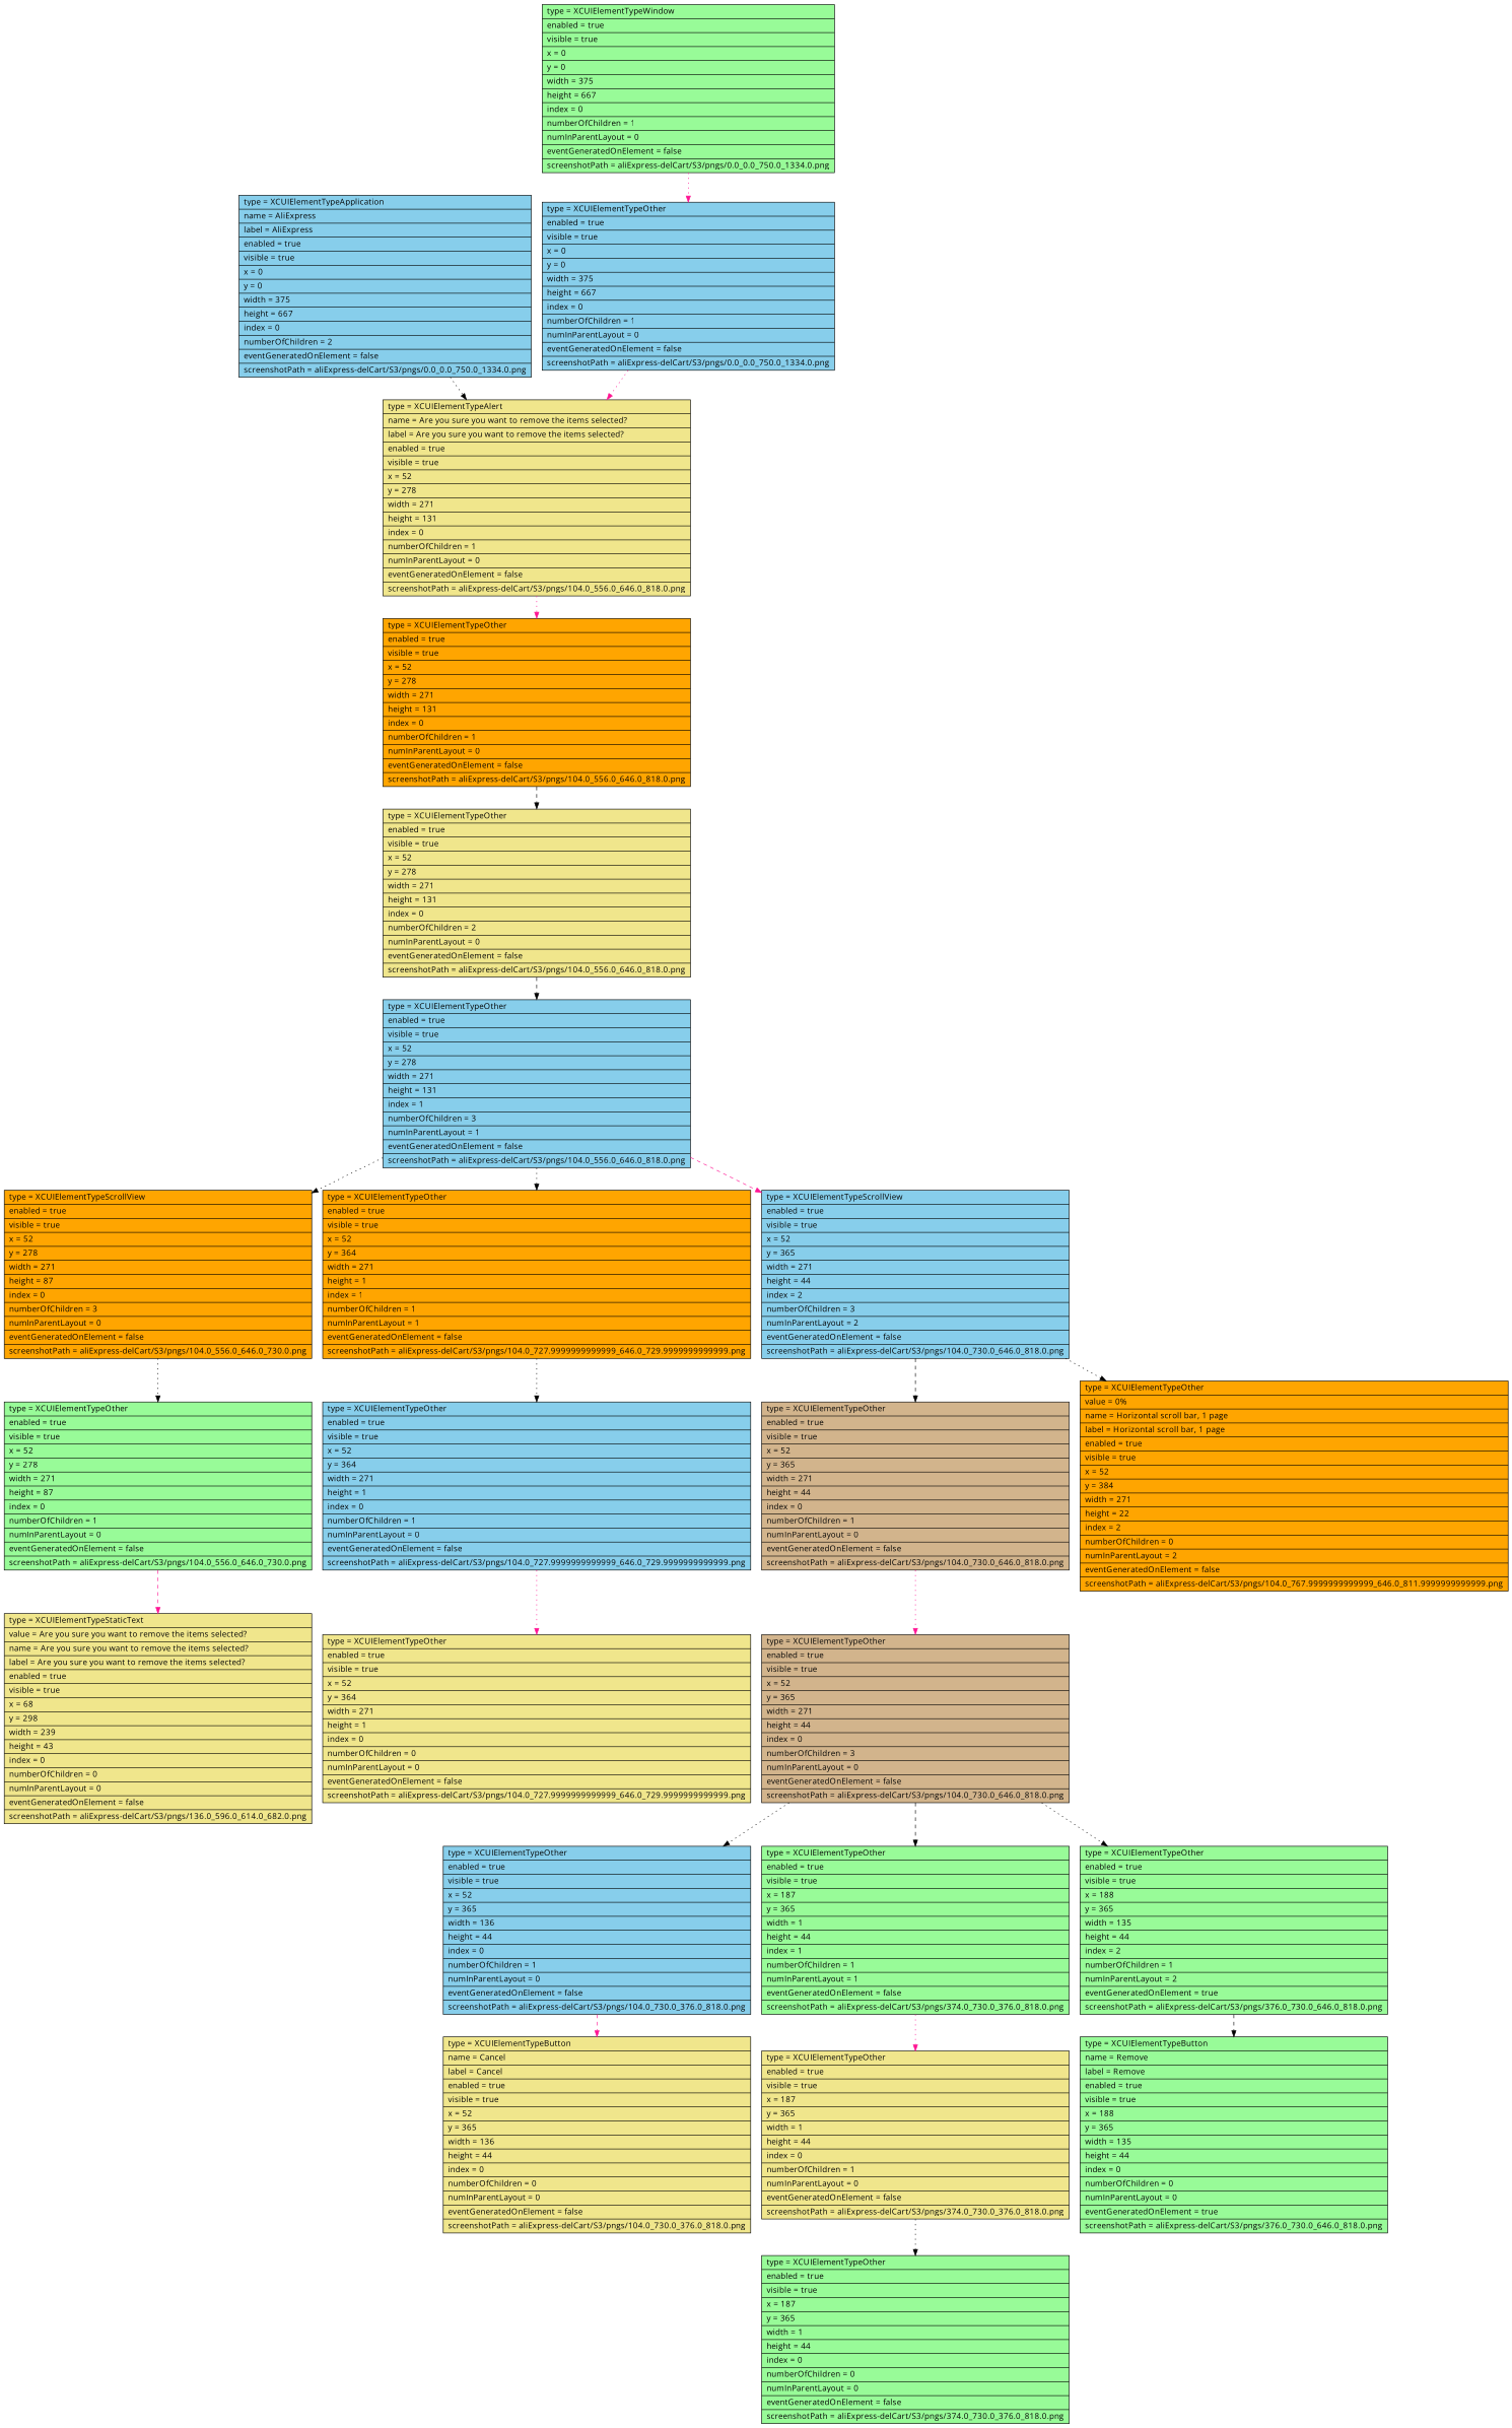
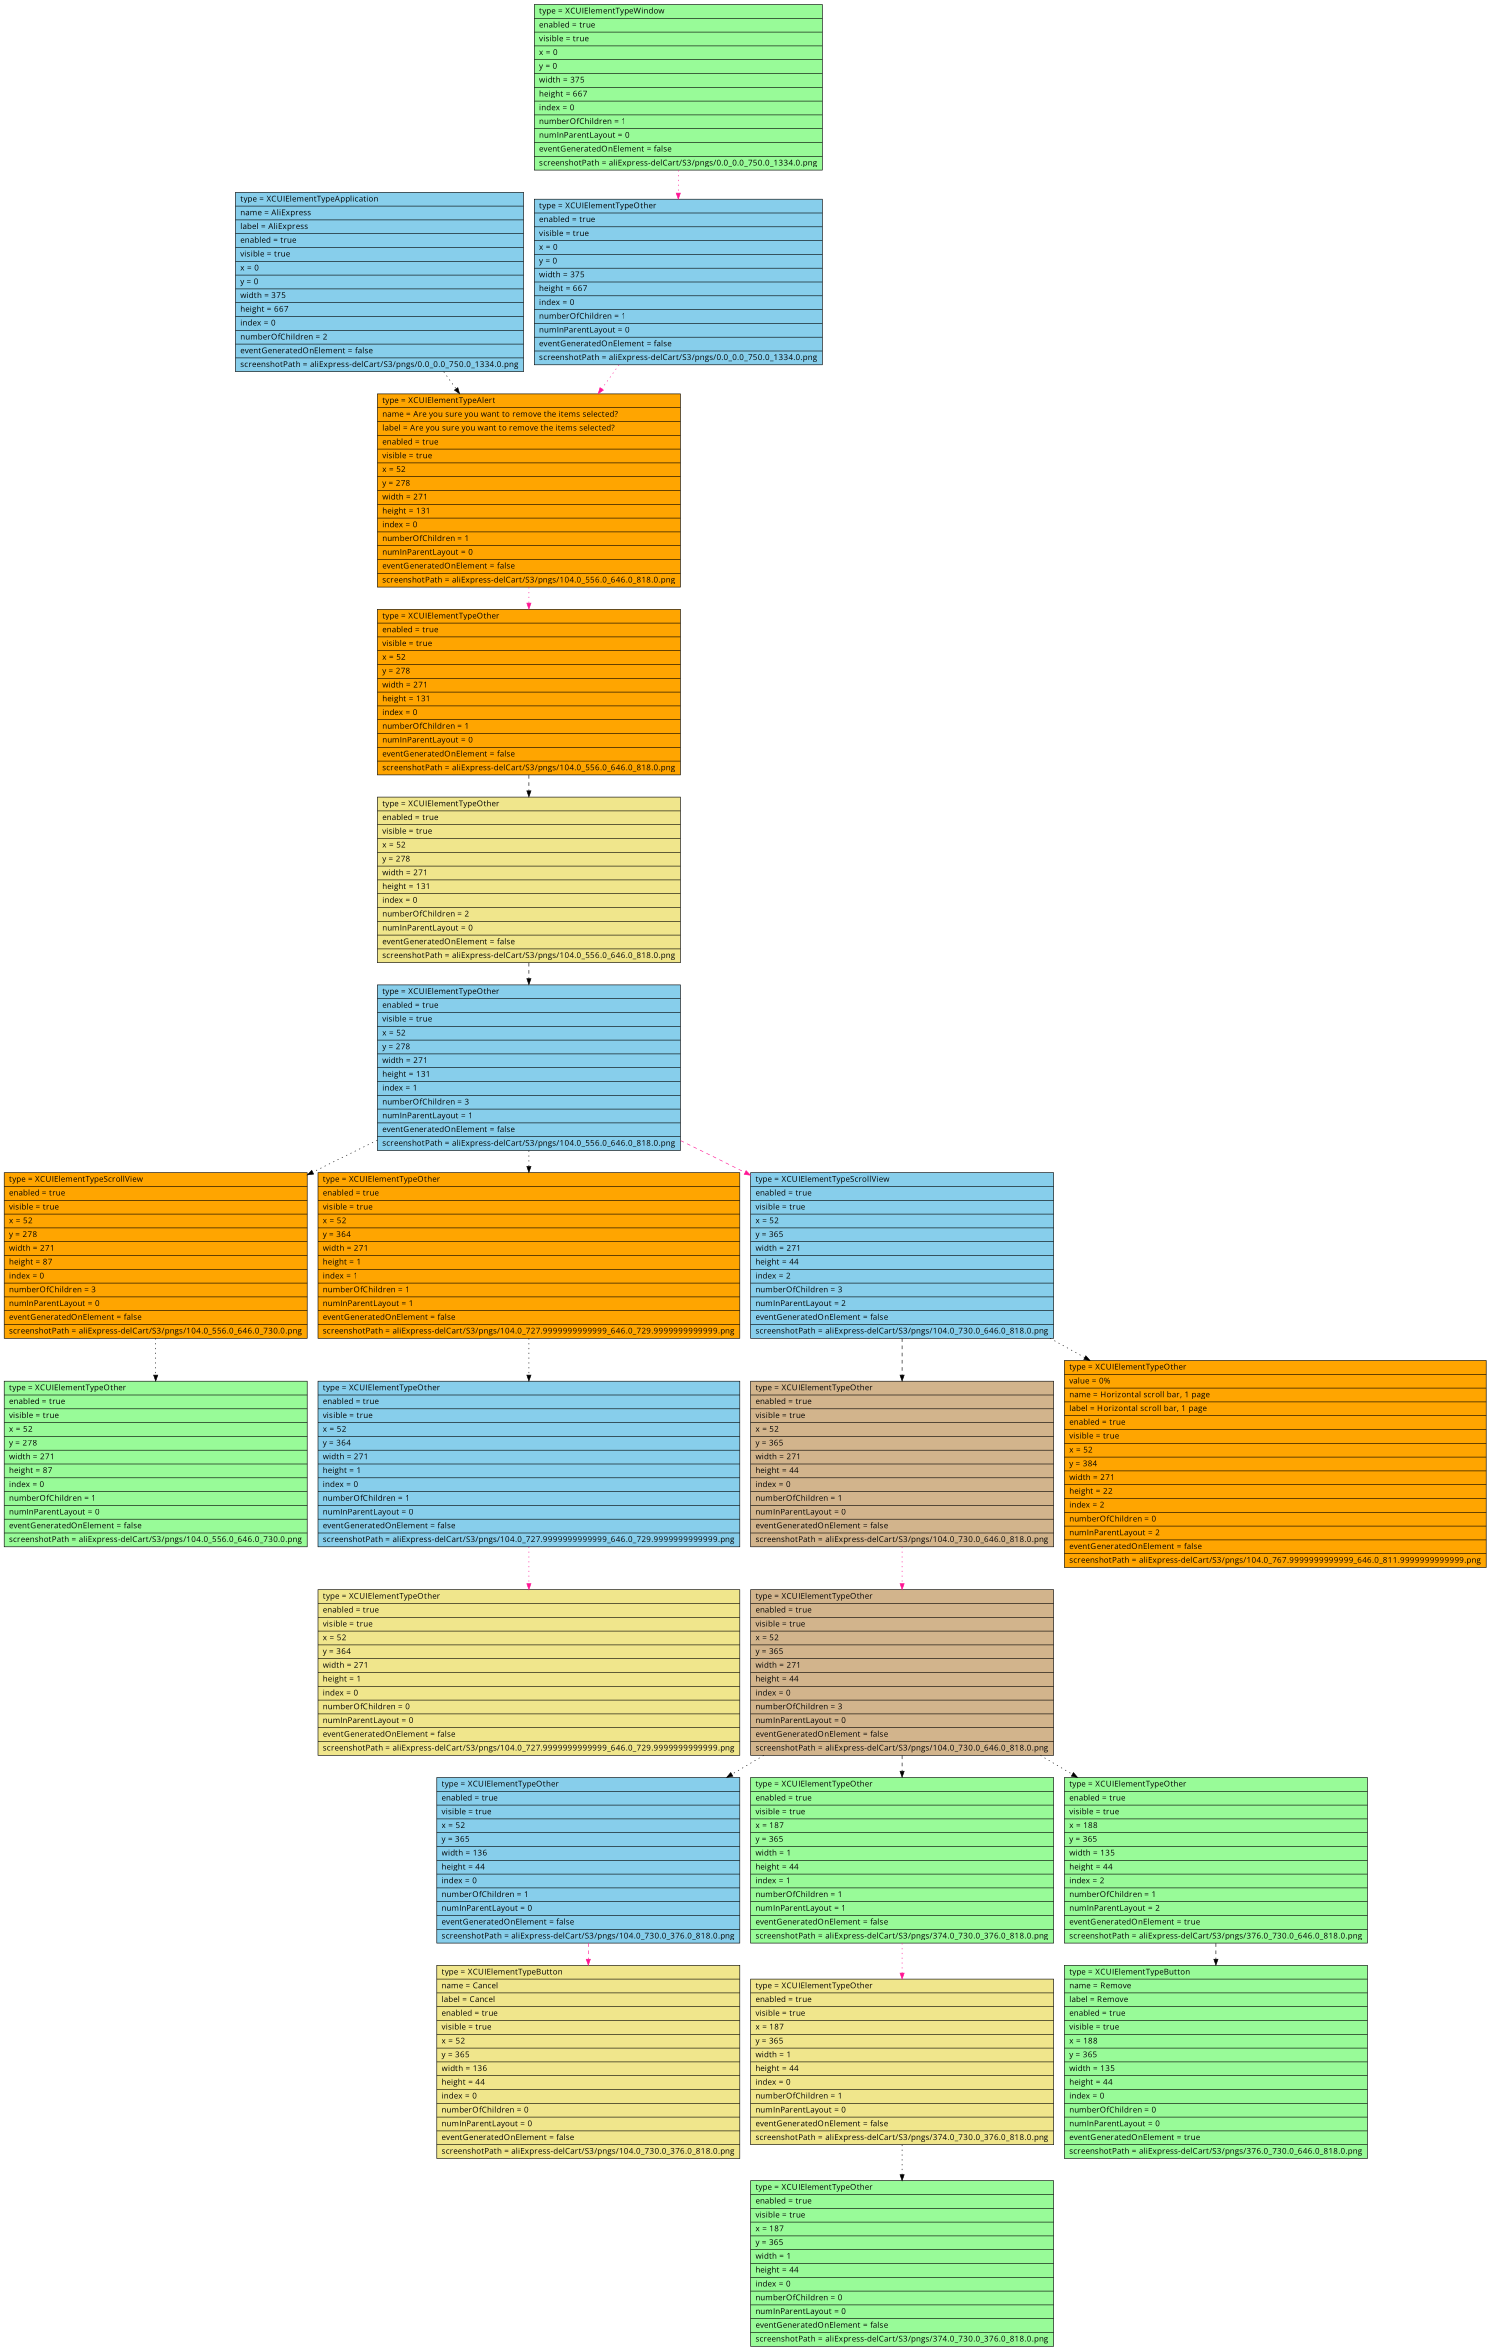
  digraph {
    fontname="Open Sans"
    node [fillcolor=skyblue fontname="Open Sans" shape=record style=filled]
    edge [color=black fontname="Open Sans" style=dotted]
    n1 [label="{type = XCUIElementTypeApplication\l|name = AliExpress\l|label = AliExpress\l|enabled = true\l|visible = true\l|x = 0\l|y = 0\l|width = 375\l|height = 667\l|index = 0\l|numberOfChildren = 2\l|eventGeneratedOnElement = false \l|screenshotPath = aliExpress-delCart/S3/pngs/0.0_0.0_750.0_1334.0.png\l}"]
-   n2 [fillcolor=khaki label="{type = XCUIElementTypeAlert\l|name = Are you sure you want to remove the items selected?\l|label = Are you sure you want to remove the items selected?\l|enabled = true\l|visible = true\l|x = 52\l|y = 278\l|width = 271\l|height = 131\l|index = 0\l|numberOfChildren = 1\l|numInParentLayout = 0\l|eventGeneratedOnElement = false \l|screenshotPath = aliExpress-delCart/S3/pngs/104.0_556.0_646.0_818.0.png\l}"]
+   n2 [fillcolor=orange label="{type = XCUIElementTypeAlert\l|name = Are you sure you want to remove the items selected?\l|label = Are you sure you want to remove the items selected?\l|enabled = true\l|visible = true\l|x = 52\l|y = 278\l|width = 271\l|height = 131\l|index = 0\l|numberOfChildren = 1\l|numInParentLayout = 0\l|eventGeneratedOnElement = false \l|screenshotPath = aliExpress-delCart/S3/pngs/104.0_556.0_646.0_818.0.png\l}"]
    n3 [fillcolor=palegreen label="{type = XCUIElementTypeWindow\l|enabled = true\l|visible = true\l|x = 0\l|y = 0\l|width = 375\l|height = 667\l|index = 0\l|numberOfChildren = 1\l|numInParentLayout = 0\l|eventGeneratedOnElement = false \l|screenshotPath = aliExpress-delCart/S3/pngs/0.0_0.0_750.0_1334.0.png\l}"]
    n4 [label="{type = XCUIElementTypeOther\l|enabled = true\l|visible = true\l|x = 0\l|y = 0\l|width = 375\l|height = 667\l|index = 0\l|numberOfChildren = 1\l|numInParentLayout = 0\l|eventGeneratedOnElement = false \l|screenshotPath = aliExpress-delCart/S3/pngs/0.0_0.0_750.0_1334.0.png\l}"]
    n5 [fillcolor=orange label="{type = XCUIElementTypeOther\l|enabled = true\l|visible = true\l|x = 52\l|y = 278\l|width = 271\l|height = 131\l|index = 0\l|numberOfChildren = 1\l|numInParentLayout = 0\l|eventGeneratedOnElement = false \l|screenshotPath = aliExpress-delCart/S3/pngs/104.0_556.0_646.0_818.0.png\l}"]
    n6 [fillcolor=khaki label="{type = XCUIElementTypeOther\l|enabled = true\l|visible = true\l|x = 52\l|y = 278\l|width = 271\l|height = 131\l|index = 0\l|numberOfChildren = 2\l|numInParentLayout = 0\l|eventGeneratedOnElement = false \l|screenshotPath = aliExpress-delCart/S3/pngs/104.0_556.0_646.0_818.0.png\l}"]
    n7 [label="{type = XCUIElementTypeOther\l|enabled = true\l|visible = true\l|x = 52\l|y = 278\l|width = 271\l|height = 131\l|index = 1\l|numberOfChildren = 3\l|numInParentLayout = 1\l|eventGeneratedOnElement = false \l|screenshotPath = aliExpress-delCart/S3/pngs/104.0_556.0_646.0_818.0.png\l}"]
    n8 [fillcolor=orange label="{type = XCUIElementTypeScrollView\l|enabled = true\l|visible = true\l|x = 52\l|y = 278\l|width = 271\l|height = 87\l|index = 0\l|numberOfChildren = 3\l|numInParentLayout = 0\l|eventGeneratedOnElement = false \l|screenshotPath = aliExpress-delCart/S3/pngs/104.0_556.0_646.0_730.0.png\l}"]
    n9 [fillcolor=orange label="{type = XCUIElementTypeOther\l|enabled = true\l|visible = true\l|x = 52\l|y = 364\l|width = 271\l|height = 1\l|index = 1\l|numberOfChildren = 1\l|numInParentLayout = 1\l|eventGeneratedOnElement = false \l|screenshotPath = aliExpress-delCart/S3/pngs/104.0_727.9999999999999_646.0_729.9999999999999.png\l}"]
    n10 [label="{type = XCUIElementTypeScrollView\l|enabled = true\l|visible = true\l|x = 52\l|y = 365\l|width = 271\l|height = 44\l|index = 2\l|numberOfChildren = 3\l|numInParentLayout = 2\l|eventGeneratedOnElement = false \l|screenshotPath = aliExpress-delCart/S3/pngs/104.0_730.0_646.0_818.0.png\l}"]
    n11 [fillcolor=palegreen label="{type = XCUIElementTypeOther\l|enabled = true\l|visible = true\l|x = 52\l|y = 278\l|width = 271\l|height = 87\l|index = 0\l|numberOfChildren = 1\l|numInParentLayout = 0\l|eventGeneratedOnElement = false \l|screenshotPath = aliExpress-delCart/S3/pngs/104.0_556.0_646.0_730.0.png\l}"]
    n12 [label="{type = XCUIElementTypeOther\l|enabled = true\l|visible = true\l|x = 52\l|y = 364\l|width = 271\l|height = 1\l|index = 0\l|numberOfChildren = 1\l|numInParentLayout = 0\l|eventGeneratedOnElement = false \l|screenshotPath = aliExpress-delCart/S3/pngs/104.0_727.9999999999999_646.0_729.9999999999999.png\l}"]
    n13 [fillcolor=tan label="{type = XCUIElementTypeOther\l|enabled = true\l|visible = true\l|x = 52\l|y = 365\l|width = 271\l|height = 44\l|index = 0\l|numberOfChildren = 1\l|numInParentLayout = 0\l|eventGeneratedOnElement = false \l|screenshotPath = aliExpress-delCart/S3/pngs/104.0_730.0_646.0_818.0.png\l}"]
    n14 [fillcolor=orange label="{type = XCUIElementTypeOther\l|value = 0%\l|name = Horizontal scroll bar, 1 page\l|label = Horizontal scroll bar, 1 page\l|enabled = true\l|visible = true\l|x = 52\l|y = 384\l|width = 271\l|height = 22\l|index = 2\l|numberOfChildren = 0\l|numInParentLayout = 2\l|eventGeneratedOnElement = false \l|screenshotPath = aliExpress-delCart/S3/pngs/104.0_767.9999999999999_646.0_811.9999999999999.png\l}"]
-   n15 [fillcolor=khaki label="{type = XCUIElementTypeStaticText\l|value = Are you sure you want to remove the items selected?\l|name = Are you sure you want to remove the items selected?\l|label = Are you sure you want to remove the items selected?\l|enabled = true\l|visible = true\l|x = 68\l|y = 298\l|width = 239\l|height = 43\l|index = 0\l|numberOfChildren = 0\l|numInParentLayout = 0\l|eventGeneratedOnElement = false \l|screenshotPath = aliExpress-delCart/S3/pngs/136.0_596.0_614.0_682.0.png\l}"]
    n16 [fillcolor=khaki label="{type = XCUIElementTypeOther\l|enabled = true\l|visible = true\l|x = 52\l|y = 364\l|width = 271\l|height = 1\l|index = 0\l|numberOfChildren = 0\l|numInParentLayout = 0\l|eventGeneratedOnElement = false \l|screenshotPath = aliExpress-delCart/S3/pngs/104.0_727.9999999999999_646.0_729.9999999999999.png\l}"]
    n17 [fillcolor=tan label="{type = XCUIElementTypeOther\l|enabled = true\l|visible = true\l|x = 52\l|y = 365\l|width = 271\l|height = 44\l|index = 0\l|numberOfChildren = 3\l|numInParentLayout = 0\l|eventGeneratedOnElement = false \l|screenshotPath = aliExpress-delCart/S3/pngs/104.0_730.0_646.0_818.0.png\l}"]
    n18 [label="{type = XCUIElementTypeOther\l|enabled = true\l|visible = true\l|x = 52\l|y = 365\l|width = 136\l|height = 44\l|index = 0\l|numberOfChildren = 1\l|numInParentLayout = 0\l|eventGeneratedOnElement = false \l|screenshotPath = aliExpress-delCart/S3/pngs/104.0_730.0_376.0_818.0.png\l}"]
    n19 [fillcolor=palegreen label="{type = XCUIElementTypeOther\l|enabled = true\l|visible = true\l|x = 187\l|y = 365\l|width = 1\l|height = 44\l|index = 1\l|numberOfChildren = 1\l|numInParentLayout = 1\l|eventGeneratedOnElement = false \l|screenshotPath = aliExpress-delCart/S3/pngs/374.0_730.0_376.0_818.0.png\l}"]
    n20 [fillcolor=palegreen label="{type = XCUIElementTypeOther\l|enabled = true\l|visible = true\l|x = 188\l|y = 365\l|width = 135\l|height = 44\l|index = 2\l|numberOfChildren = 1\l|numInParentLayout = 2\l|eventGeneratedOnElement = true \l|screenshotPath = aliExpress-delCart/S3/pngs/376.0_730.0_646.0_818.0.png\l}"]
    n21 [fillcolor=khaki label="{type = XCUIElementTypeButton\l|name = Cancel\l|label = Cancel\l|enabled = true\l|visible = true\l|x = 52\l|y = 365\l|width = 136\l|height = 44\l|index = 0\l|numberOfChildren = 0\l|numInParentLayout = 0\l|eventGeneratedOnElement = false \l|screenshotPath = aliExpress-delCart/S3/pngs/104.0_730.0_376.0_818.0.png\l}"]
    n22 [fillcolor=khaki label="{type = XCUIElementTypeOther\l|enabled = true\l|visible = true\l|x = 187\l|y = 365\l|width = 1\l|height = 44\l|index = 0\l|numberOfChildren = 1\l|numInParentLayout = 0\l|eventGeneratedOnElement = false \l|screenshotPath = aliExpress-delCart/S3/pngs/374.0_730.0_376.0_818.0.png\l}"]
    n23 [fillcolor=palegreen label="{type = XCUIElementTypeButton\l|name = Remove\l|label = Remove\l|enabled = true\l|visible = true\l|x = 188\l|y = 365\l|width = 135\l|height = 44\l|index = 0\l|numberOfChildren = 0\l|numInParentLayout = 0\l|eventGeneratedOnElement = true \l|screenshotPath = aliExpress-delCart/S3/pngs/376.0_730.0_646.0_818.0.png\l}"]
    n24 [fillcolor=palegreen label="{type = XCUIElementTypeOther\l|enabled = true\l|visible = true\l|x = 187\l|y = 365\l|width = 1\l|height = 44\l|index = 0\l|numberOfChildren = 0\l|numInParentLayout = 0\l|eventGeneratedOnElement = false \l|screenshotPath = aliExpress-delCart/S3/pngs/374.0_730.0_376.0_818.0.png\l}"]
    n1 -> n2
    n2 -> n5 [color=deeppink]
    n3 -> n4 [color=deeppink]
    n4 -> n2 [color=deeppink]
    n5 -> n6 [style=dashed]
    n6 -> n7 [style=dashed]
    n7 -> n8
    n7 -> n9
    n7 -> n10 [color=deeppink style=dashed]
    n8 -> n11
    n9 -> n12
    n10 -> n13 [style=dashed]
    n10 -> n14
-   n11 -> n15 [color=deeppink style=dashed]
    n12 -> n16 [color=deeppink]
    n13 -> n17 [color=deeppink]
    n17 -> n18
    n17 -> n19 [style=dashed]
    n17 -> n20
    n18 -> n21 [color=deeppink style=dashed]
    n19 -> n22 [color=deeppink]
    n20 -> n23 [style=dashed]
    n22 -> n24
  }
